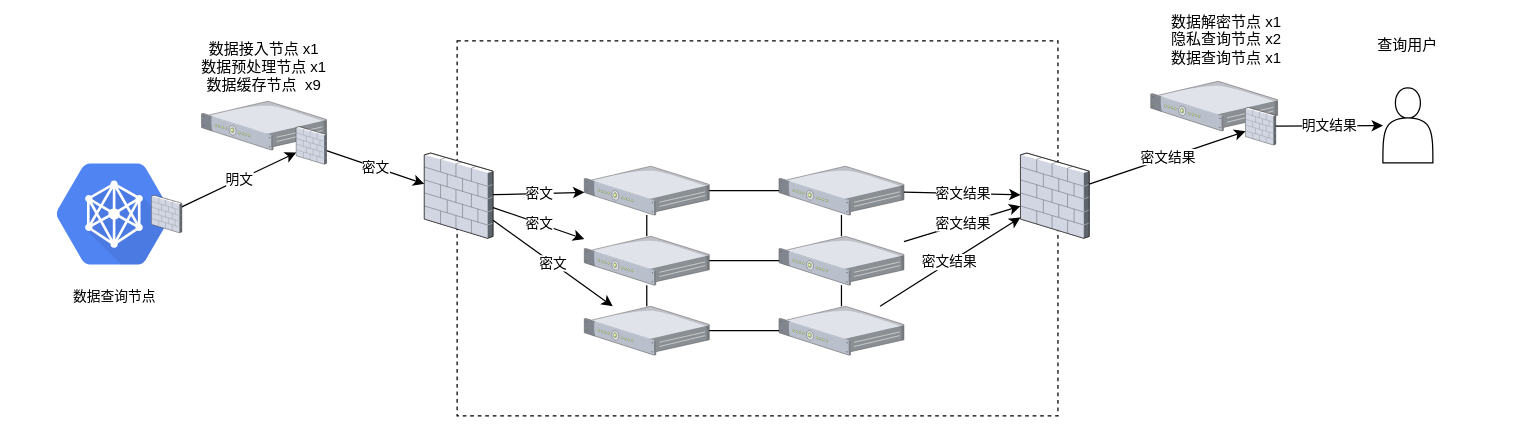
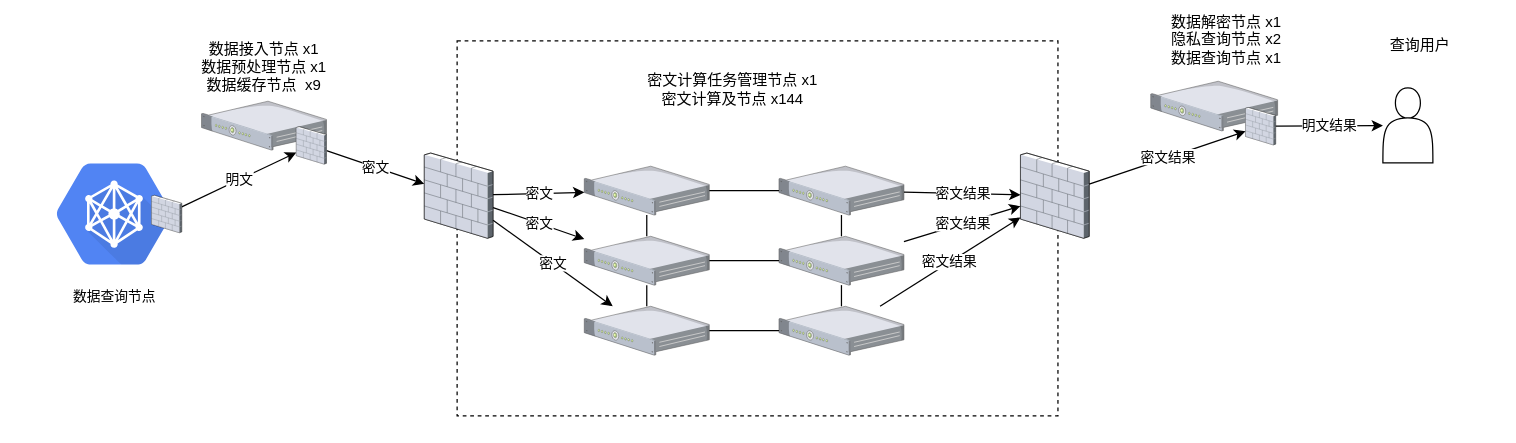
  <mxCell id="0" />
  <mxCell id="1" parent="0" />
  <mxCell id="2" value="" style="rounded=0;whiteSpace=wrap;html=1;dashed=1;" parent="1" vertex="1"><mxGeometry x="365.26" y="32" width="480.74" height="300" as="geometry" /></mxCell>
  <mxCell id="3" value="" style="verticalLabelPosition=bottom;aspect=fixed;html=1;verticalAlign=top;strokeColor=none;align=center;outlineConnect=0;shape=mxgraph.citrix.1u_2u_server;" parent="1" vertex="1"><mxGeometry x="467" y="188.33" width="100" height="39.1" as="geometry" /></mxCell>
  <mxCell id="4" value="" style="verticalLabelPosition=bottom;aspect=fixed;html=1;verticalAlign=top;strokeColor=none;align=center;outlineConnect=0;shape=mxgraph.citrix.1u_2u_server;" parent="1" vertex="1"><mxGeometry x="467" y="132.25" width="100" height="39.1" as="geometry" /></mxCell>
  <mxCell id="5" value="明文" style="endArrow=classic;html=1;" parent="1" source="23" target="10" edge="1"><mxGeometry width="50" height="50" relative="1" as="geometry"><mxPoint x="168.19" y="180.408" as="sourcePoint" /><mxPoint x="24" y="100" as="targetPoint" /></mxGeometry></mxCell>
  <mxCell id="6" value="密文" style="endArrow=classic;html=1;" parent="1" source="10" target="16" edge="1"><mxGeometry width="50" height="50" relative="1" as="geometry"><mxPoint x="206" y="116" as="sourcePoint" /><mxPoint x="596.75" y="-168.49" as="targetPoint" /></mxGeometry></mxCell>
  <mxCell id="7" value="" style="verticalLabelPosition=bottom;aspect=fixed;html=1;verticalAlign=top;strokeColor=none;align=center;outlineConnect=0;shape=mxgraph.citrix.firewall;" parent="1" vertex="1"><mxGeometry x="816" y="121.72" width="55" height="68.2" as="geometry" /></mxCell>
  <mxCell id="8" value="&lt;span style=&quot;font-weight: normal&quot;&gt;数据查询节点&lt;/span&gt;" style="html=1;fillColor=#5184F3;strokeColor=none;verticalAlign=top;labelPosition=center;verticalLabelPosition=bottom;align=center;spacingTop=-6;fontSize=11;fontStyle=1;fontColor=#000000;shape=mxgraph.gcp2.hexIcon;prIcon=advanced_solutions_lab;fontFamily=Helvetica;" parent="1" vertex="1"><mxGeometry x="20.75" y="110.95" width="140" height="119.11" as="geometry" /></mxCell>
  <mxCell id="9" value="" style="verticalLabelPosition=bottom;aspect=fixed;html=1;verticalAlign=top;strokeColor=none;align=center;outlineConnect=0;shape=mxgraph.citrix.1u_2u_server;" parent="1" vertex="1"><mxGeometry x="160.75" y="80.25" width="100" height="39.1" as="geometry" /></mxCell>
  <mxCell id="10" value="" style="verticalLabelPosition=bottom;aspect=fixed;html=1;verticalAlign=top;strokeColor=none;align=center;outlineConnect=0;shape=mxgraph.citrix.firewall;" parent="1" vertex="1"><mxGeometry x="236.56" y="100.6" width="24.19" height="30" as="geometry" /></mxCell>
  <mxCell id="11" value="数据接入节点 x1&lt;br&gt;数据预处理节点 x1&lt;br&gt;数据缓存节点&amp;nbsp; x9&lt;br&gt;&lt;br&gt;" style="text;html=1;strokeColor=none;fillColor=none;align=center;verticalAlign=middle;whiteSpace=wrap;rounded=0;" parent="1" vertex="1"><mxGeometry x="146" y="49.67" width="130" height="20" as="geometry" /></mxCell>
  <mxCell id="12" value="" style="verticalLabelPosition=bottom;aspect=fixed;html=1;verticalAlign=top;strokeColor=none;align=center;outlineConnect=0;shape=mxgraph.citrix.1u_2u_server;" parent="1" vertex="1"><mxGeometry x="467" y="244.33" width="100" height="39.1" as="geometry" /></mxCell>
  <mxCell id="13" value="" style="verticalLabelPosition=bottom;aspect=fixed;html=1;verticalAlign=top;strokeColor=none;align=center;outlineConnect=0;shape=mxgraph.citrix.1u_2u_server;" parent="1" vertex="1"><mxGeometry x="622.78" y="188.33" width="100" height="39.1" as="geometry" /></mxCell>
  <mxCell id="14" value="" style="verticalLabelPosition=bottom;aspect=fixed;html=1;verticalAlign=top;strokeColor=none;align=center;outlineConnect=0;shape=mxgraph.citrix.1u_2u_server;" parent="1" vertex="1"><mxGeometry x="622.78" y="132.25" width="100" height="39.1" as="geometry" /></mxCell>
  <mxCell id="15" value="" style="verticalLabelPosition=bottom;aspect=fixed;html=1;verticalAlign=top;strokeColor=none;align=center;outlineConnect=0;shape=mxgraph.citrix.1u_2u_server;" parent="1" vertex="1"><mxGeometry x="622.78" y="244.33" width="100" height="39.1" as="geometry" /></mxCell>
  <mxCell id="16" value="" style="verticalLabelPosition=bottom;aspect=fixed;html=1;verticalAlign=top;strokeColor=none;align=center;outlineConnect=0;shape=mxgraph.citrix.firewall;" parent="1" vertex="1"><mxGeometry x="339" y="121.72" width="55" height="68.2" as="geometry" /></mxCell>
+ <mxCell id="17" value="密文计算任务管理节点 x1&lt;br&gt;密文计算及节点 x144" style="text;html=1;strokeColor=none;fillColor=none;align=center;verticalAlign=middle;whiteSpace=wrap;rounded=0;" parent="1" vertex="1"><mxGeometry x="506" y="60.6" width="160" height="20" as="geometry" /></mxCell>
  <mxCell id="18" value="" style="verticalLabelPosition=bottom;aspect=fixed;html=1;verticalAlign=top;strokeColor=none;align=center;outlineConnect=0;shape=mxgraph.citrix.1u_2u_server;" parent="1" vertex="1"><mxGeometry x="920.24" y="64.29" width="101.53" height="39.7" as="geometry" /></mxCell>
  <mxCell id="19" value="" style="verticalLabelPosition=bottom;aspect=fixed;html=1;verticalAlign=top;strokeColor=none;align=center;outlineConnect=0;shape=mxgraph.citrix.firewall;" parent="1" vertex="1"><mxGeometry x="996.05" y="85.24" width="24.19" height="30" as="geometry" /></mxCell>
  <mxCell id="20" value="密文" style="endArrow=classic;html=1;fontFamily=Helvetica;fontColor=#000000;" parent="1" source="16" target="4" edge="1"><mxGeometry width="50" height="50" relative="1" as="geometry"><mxPoint x="426" y="160" as="sourcePoint" /><mxPoint x="476" y="110" as="targetPoint" /></mxGeometry></mxCell>
  <mxCell id="21" value="密文" style="endArrow=classic;html=1;fontFamily=Helvetica;fontColor=#000000;" parent="1" source="16" target="3" edge="1"><mxGeometry width="50" height="50" relative="1" as="geometry"><mxPoint x="416" y="270" as="sourcePoint" /><mxPoint x="466" y="220" as="targetPoint" /></mxGeometry></mxCell>
  <mxCell id="22" value="密文" style="endArrow=classic;html=1;fontFamily=Helvetica;fontColor=#000000;" parent="1" source="16" target="12" edge="1"><mxGeometry width="50" height="50" relative="1" as="geometry"><mxPoint x="456" y="280" as="sourcePoint" /><mxPoint x="506" y="230" as="targetPoint" /></mxGeometry></mxCell>
  <mxCell id="23" value="" style="verticalLabelPosition=bottom;aspect=fixed;html=1;verticalAlign=top;strokeColor=none;align=center;outlineConnect=0;shape=mxgraph.citrix.firewall;" parent="1" vertex="1"><mxGeometry x="120.75" y="155.5" width="24.19" height="30" as="geometry" /></mxCell>
  <mxCell id="24" value="" style="endArrow=none;html=1;fontFamily=Helvetica;fontColor=#000000;" parent="1" source="4" target="3" edge="1"><mxGeometry width="50" height="50" relative="1" as="geometry"><mxPoint x="596" y="170" as="sourcePoint" /><mxPoint x="646" y="120" as="targetPoint" /></mxGeometry></mxCell>
  <mxCell id="25" value="" style="endArrow=none;html=1;fontFamily=Helvetica;fontColor=#000000;" parent="1" source="15" target="13" edge="1"><mxGeometry width="50" height="50" relative="1" as="geometry"><mxPoint x="696" y="120" as="sourcePoint" /><mxPoint x="746" y="70" as="targetPoint" /></mxGeometry></mxCell>
  <mxCell id="26" value="" style="endArrow=none;html=1;fontFamily=Helvetica;fontColor=#000000;" parent="1" source="3" target="12" edge="1"><mxGeometry width="50" height="50" relative="1" as="geometry"><mxPoint x="706" y="130" as="sourcePoint" /><mxPoint x="756" y="80" as="targetPoint" /></mxGeometry></mxCell>
  <mxCell id="27" value="" style="endArrow=none;html=1;fontFamily=Helvetica;fontColor=#000000;" parent="1" source="4" target="14" edge="1"><mxGeometry width="50" height="50" relative="1" as="geometry"><mxPoint x="716" y="140" as="sourcePoint" /><mxPoint x="766" y="90" as="targetPoint" /></mxGeometry></mxCell>
  <mxCell id="28" value="" style="endArrow=none;html=1;fontFamily=Helvetica;fontColor=#000000;" parent="1" source="3" target="13" edge="1"><mxGeometry width="50" height="50" relative="1" as="geometry"><mxPoint x="746" y="170" as="sourcePoint" /><mxPoint x="796" y="120" as="targetPoint" /></mxGeometry></mxCell>
  <mxCell id="29" value="" style="endArrow=none;html=1;fontFamily=Helvetica;fontColor=#000000;" parent="1" source="12" target="15" edge="1"><mxGeometry width="50" height="50" relative="1" as="geometry"><mxPoint x="756" y="180" as="sourcePoint" /><mxPoint x="806" y="130" as="targetPoint" /></mxGeometry></mxCell>
  <mxCell id="30" value="" style="endArrow=none;html=1;fontFamily=Helvetica;fontColor=#000000;" parent="1" source="13" target="14" edge="1"><mxGeometry width="50" height="50" relative="1" as="geometry"><mxPoint x="766" y="190" as="sourcePoint" /><mxPoint x="816" y="140" as="targetPoint" /></mxGeometry></mxCell>
  <mxCell id="31" value="密文结果" style="endArrow=classic;html=1;fontFamily=Helvetica;fontColor=#000000;" parent="1" source="14" target="7" edge="1"><mxGeometry width="50" height="50" relative="1" as="geometry"><mxPoint x="716" y="154.815" as="sourcePoint" /><mxPoint x="789" y="152.866" as="targetPoint" /></mxGeometry></mxCell>
  <mxCell id="32" value="密文结果" style="endArrow=classic;html=1;fontFamily=Helvetica;fontColor=#000000;" parent="1" source="13" target="7" edge="1"><mxGeometry width="50" height="50" relative="1" as="geometry"><mxPoint x="732.78" y="162.977" as="sourcePoint" /><mxPoint x="826" y="165.172" as="targetPoint" /></mxGeometry></mxCell>
  <mxCell id="33" value="密文结果" style="endArrow=classic;html=1;fontFamily=Helvetica;fontColor=#000000;" parent="1" source="15" target="7" edge="1"><mxGeometry width="50" height="50" relative="1" as="geometry"><mxPoint x="742.78" y="172.977" as="sourcePoint" /><mxPoint x="836" y="175.172" as="targetPoint" /></mxGeometry></mxCell>
  <mxCell id="34" value="密文结果" style="endArrow=classic;html=1;fontFamily=Helvetica;fontColor=#000000;" parent="1" source="7" target="19" edge="1"><mxGeometry width="50" height="50" relative="1" as="geometry"><mxPoint x="713.666" y="254.33" as="sourcePoint" /><mxPoint x="826" y="183.227" as="targetPoint" /></mxGeometry></mxCell>
  <mxCell id="35" value="数据解密节点 x1&lt;br&gt;隐私查询节点 x2&lt;br&gt;数据查询节点 x1&lt;br&gt;" style="text;html=1;strokeColor=none;fillColor=none;align=center;verticalAlign=middle;whiteSpace=wrap;rounded=0;" parent="1" vertex="1"><mxGeometry x="916" y="20.96" width="130" height="20" as="geometry" /></mxCell>
  <mxCell id="36" value="明文结果" style="endArrow=classic;html=1;fontFamily=Helvetica;fontColor=#000000;" parent="1" source="19" target="37" edge="1"><mxGeometry width="50" height="50" relative="1" as="geometry"><mxPoint x="1146" y="124.105" as="sourcePoint" /><mxPoint x="1133" y="184.352" as="targetPoint" /></mxGeometry></mxCell>
  <mxCell id="37" value="" style="shape=actor;whiteSpace=wrap;html=1;fontFamily=Helvetica;fontColor=#000000;" parent="1" vertex="1"><mxGeometry x="1106" y="69.67" width="40" height="60" as="geometry" /></mxCell>
- <mxCell id="38" value="查询用户" style="text;html=1;strokeColor=none;fillColor=none;align=center;verticalAlign=middle;whiteSpace=wrap;rounded=0;" parent="1" vertex="1"><mxGeometry x="1061" y="25.96" width="130" height="20" as="geometry" /></mxCell>
+ <mxCell id="38" value="查询用户" style="text;html=1;strokeColor=none;fillColor=none;align=center;verticalAlign=middle;whiteSpace=wrap;rounded=0;" parent="1" vertex="1"><mxGeometry x="1071" y="25.96" width="130" height="20" as="geometry" /></mxCell>
